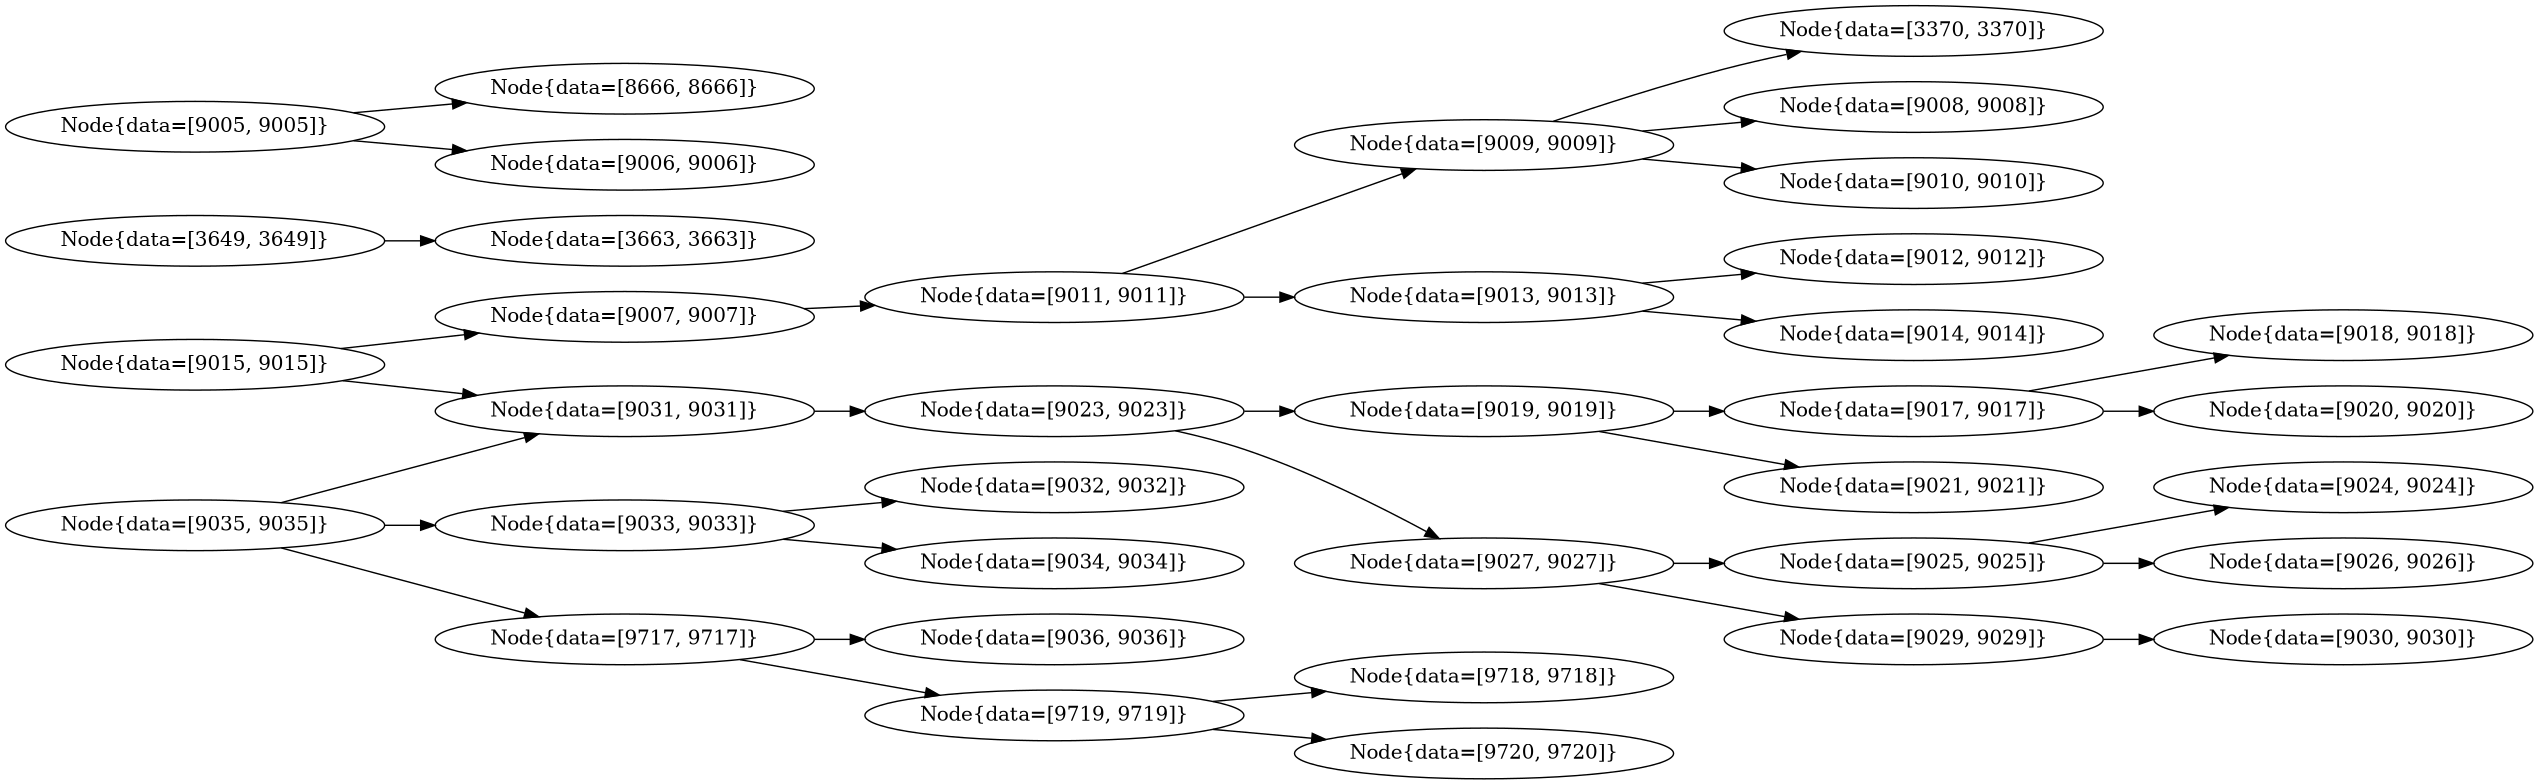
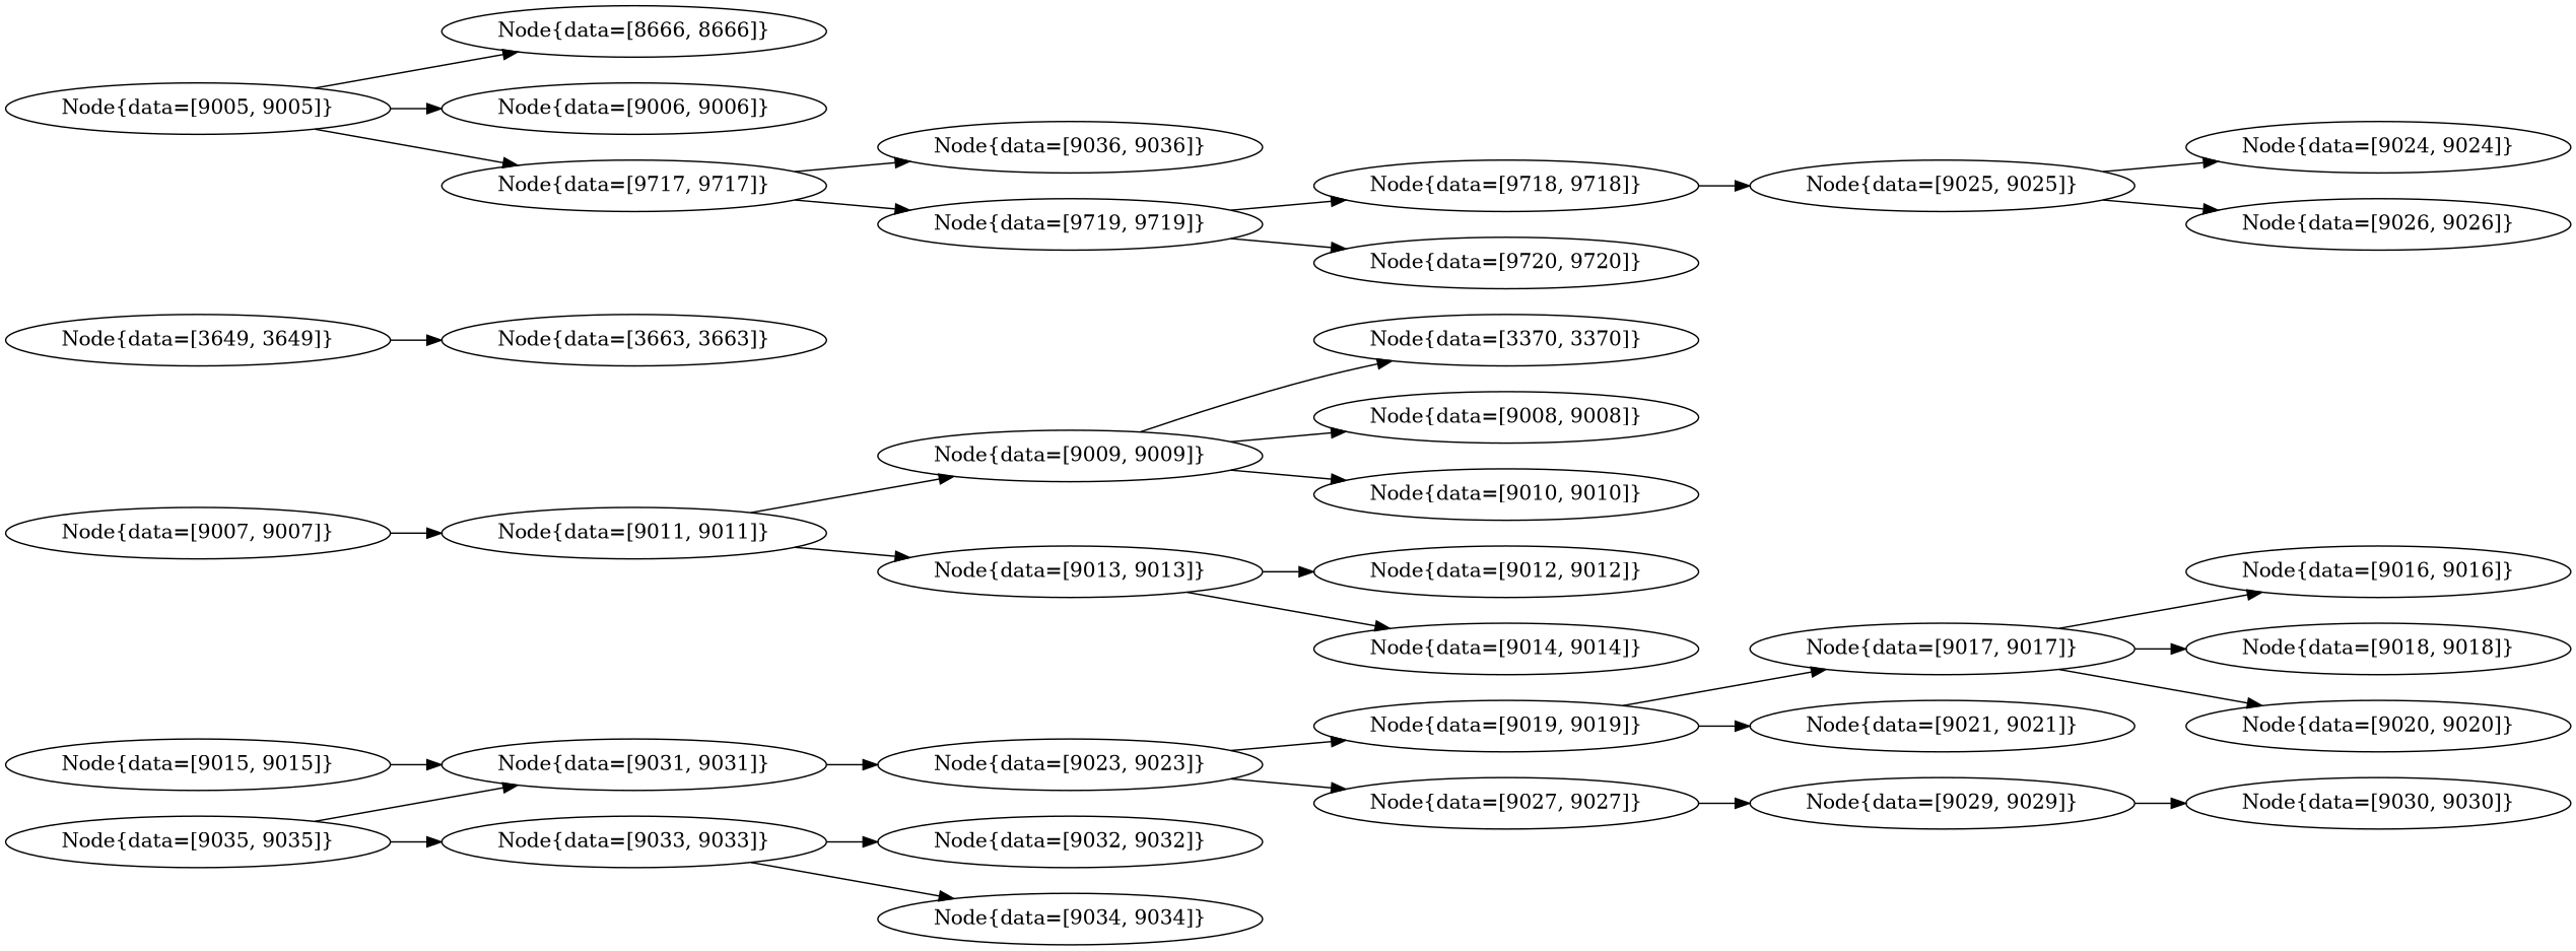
  digraph {
    rankdir=LR
    n1 [label="Node{data=[9015, 9015]}"]
    n2 [label="Node{data=[9007, 9007]}"]
    n3 [label="Node{data=[9031, 9031]}"]
    n4 [label="Node{data=[9011, 9011]}"]
    n5 [label="Node{data=[9023, 9023]}"]
    n6 [label="Node{data=[9009, 9009]}"]
    n7 [label="Node{data=[9013, 9013]}"]
    n8 [label="Node{data=[3649, 3649]}"]
    n9 [label="Node{data=[3663, 3663]}"]
    n10 [label="Node{data=[9005, 9005]}"]
    n11 [label="Node{data=[8666, 8666]}"]
    n12 [label="Node{data=[9006, 9006]}"]
    n13 [label="Node{data=[3370, 3370]}"]
    n14 [label="Node{data=[9008, 9008]}"]
    n15 [label="Node{data=[9010, 9010]}"]
    n16 [label="Node{data=[9012, 9012]}"]
    n17 [label="Node{data=[9014, 9014]}"]
    n18 [label="Node{data=[9019, 9019]}"]
    n19 [label="Node{data=[9027, 9027]}"]
    n20 [label="Node{data=[9035, 9035]}"]
    n21 [label="Node{data=[9033, 9033]}"]
    n22 [label="Node{data=[9717, 9717]}"]
    n23 [label="Node{data=[9017, 9017]}"]
    n24 [label="Node{data=[9021, 9021]}"]
    n25 [label="Node{data=[9025, 9025]}"]
    n26 [label="Node{data=[9029, 9029]}"]
+   n27 [label="Node{data=[9016, 9016]}"]
    n28 [label="Node{data=[9018, 9018]}"]
    n29 [label="Node{data=[9020, 9020]}"]
    n30 [label="Node{data=[9024, 9024]}"]
    n31 [label="Node{data=[9026, 9026]}"]
    n32 [label="Node{data=[9030, 9030]}"]
    n33 [label="Node{data=[9032, 9032]}"]
    n34 [label="Node{data=[9034, 9034]}"]
    n35 [label="Node{data=[9036, 9036]}"]
    n36 [label="Node{data=[9719, 9719]}"]
    n37 [label="Node{data=[9718, 9718]}"]
    n38 [label="Node{data=[9720, 9720]}"]
-   n1 -> n2
    n1 -> n3
    n2 -> n4
    n3 -> n5
    n4 -> n6
    n4 -> n7
    n5 -> n18
    n5 -> n19
    n6 -> n13
    n6 -> n14
    n6 -> n15
    n7 -> n16
    n7 -> n17
    n8 -> n9
    n10 -> n11
    n10 -> n12
    n18 -> n23
    n18 -> n24
-   n19 -> n25
+   n37 -> n25
    n19 -> n26
    n20 -> n3
    n20 -> n21
-   n20 -> n22
+   n10 -> n22
    n21 -> n33
    n21 -> n34
    n22 -> n35
    n22 -> n36
+   n23 -> n27
    n23 -> n28
    n23 -> n29
    n25 -> n30
    n25 -> n31
    n26 -> n32
    n36 -> n37
    n36 -> n38
  }
